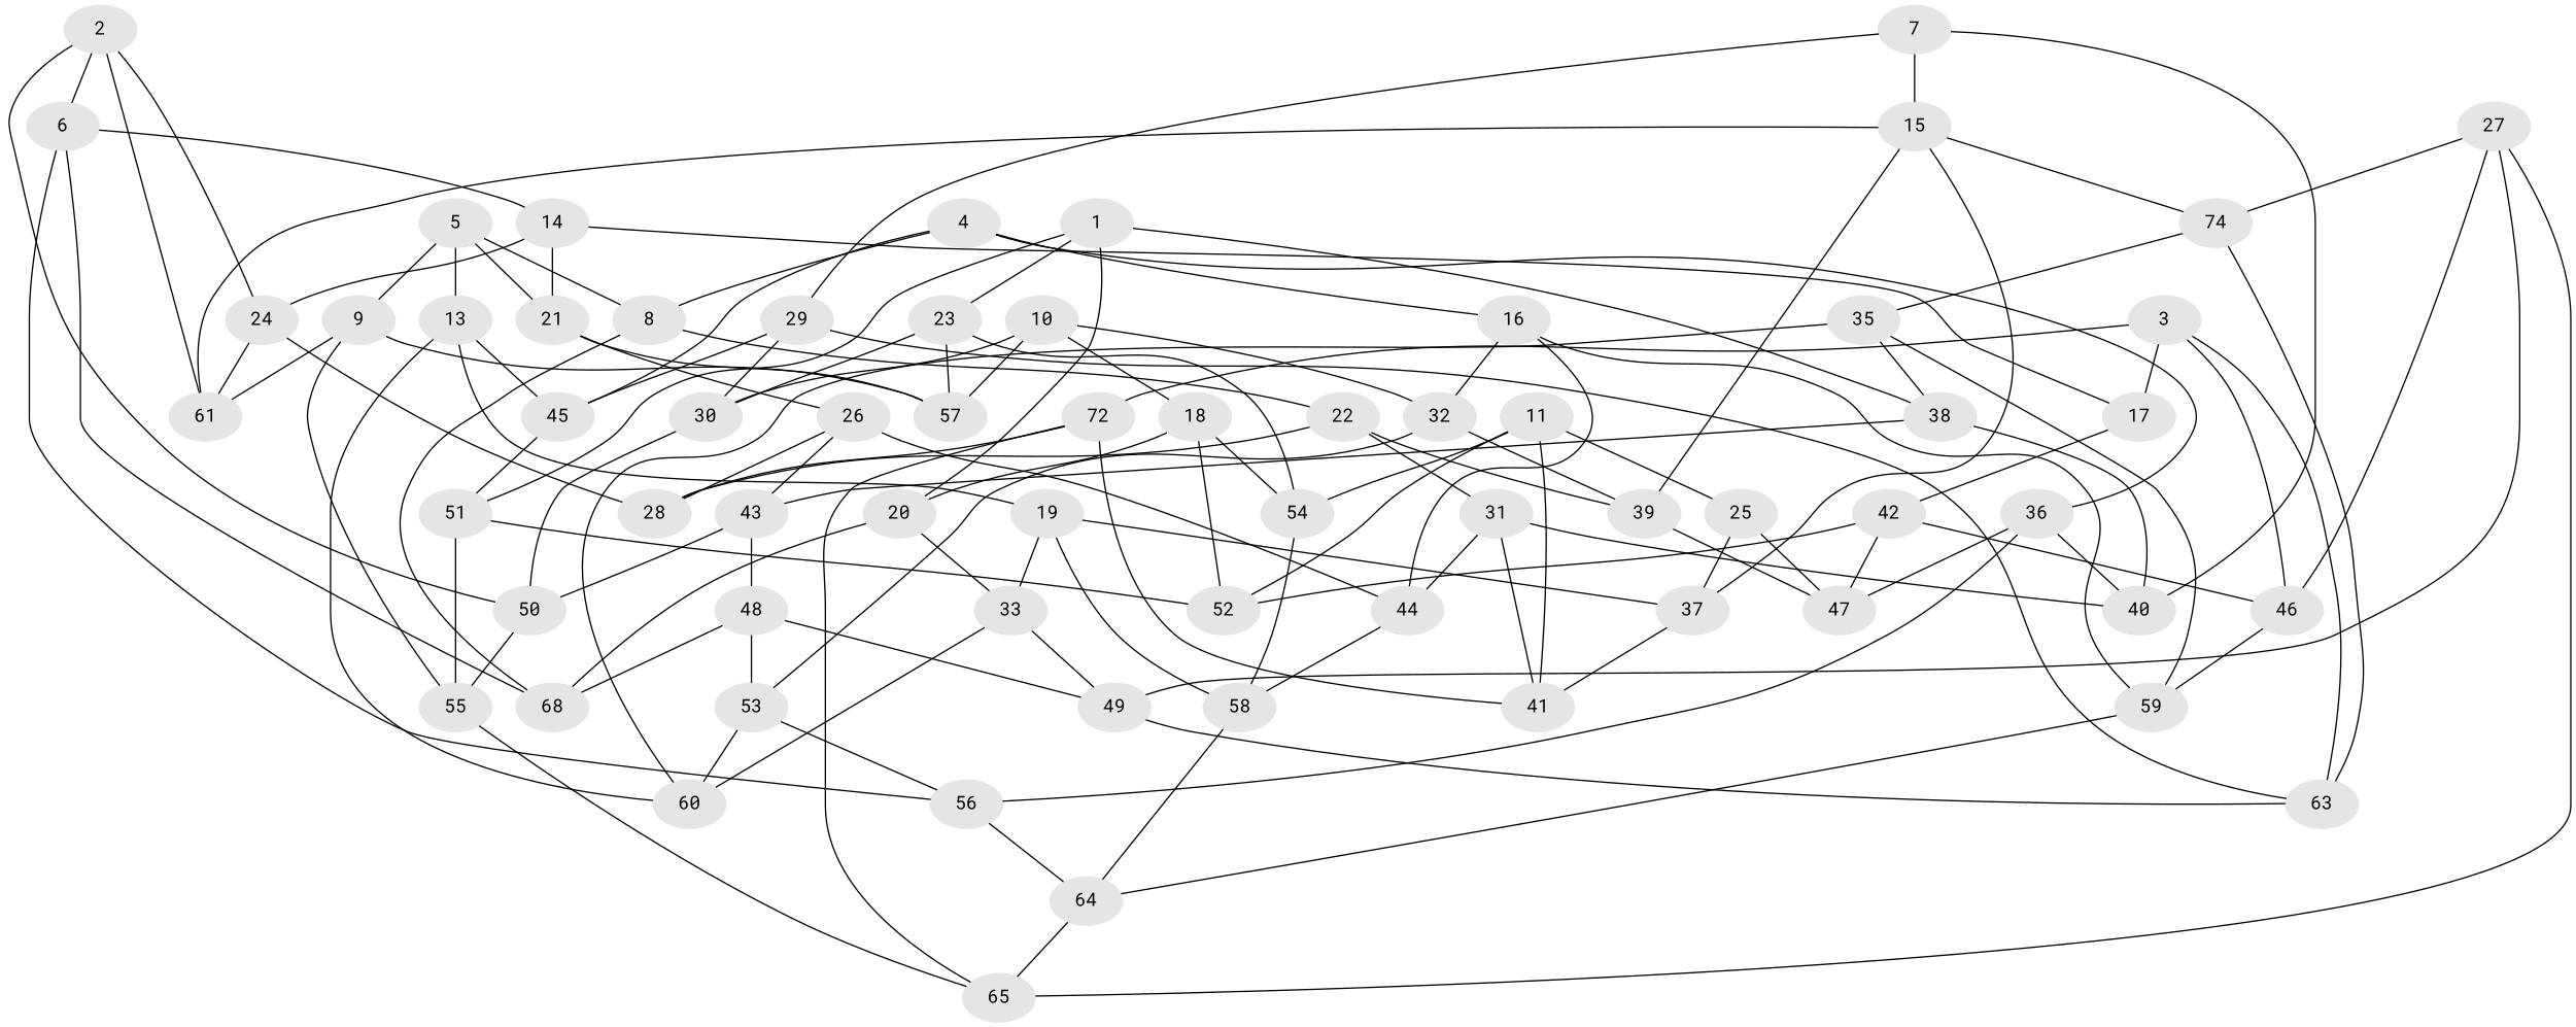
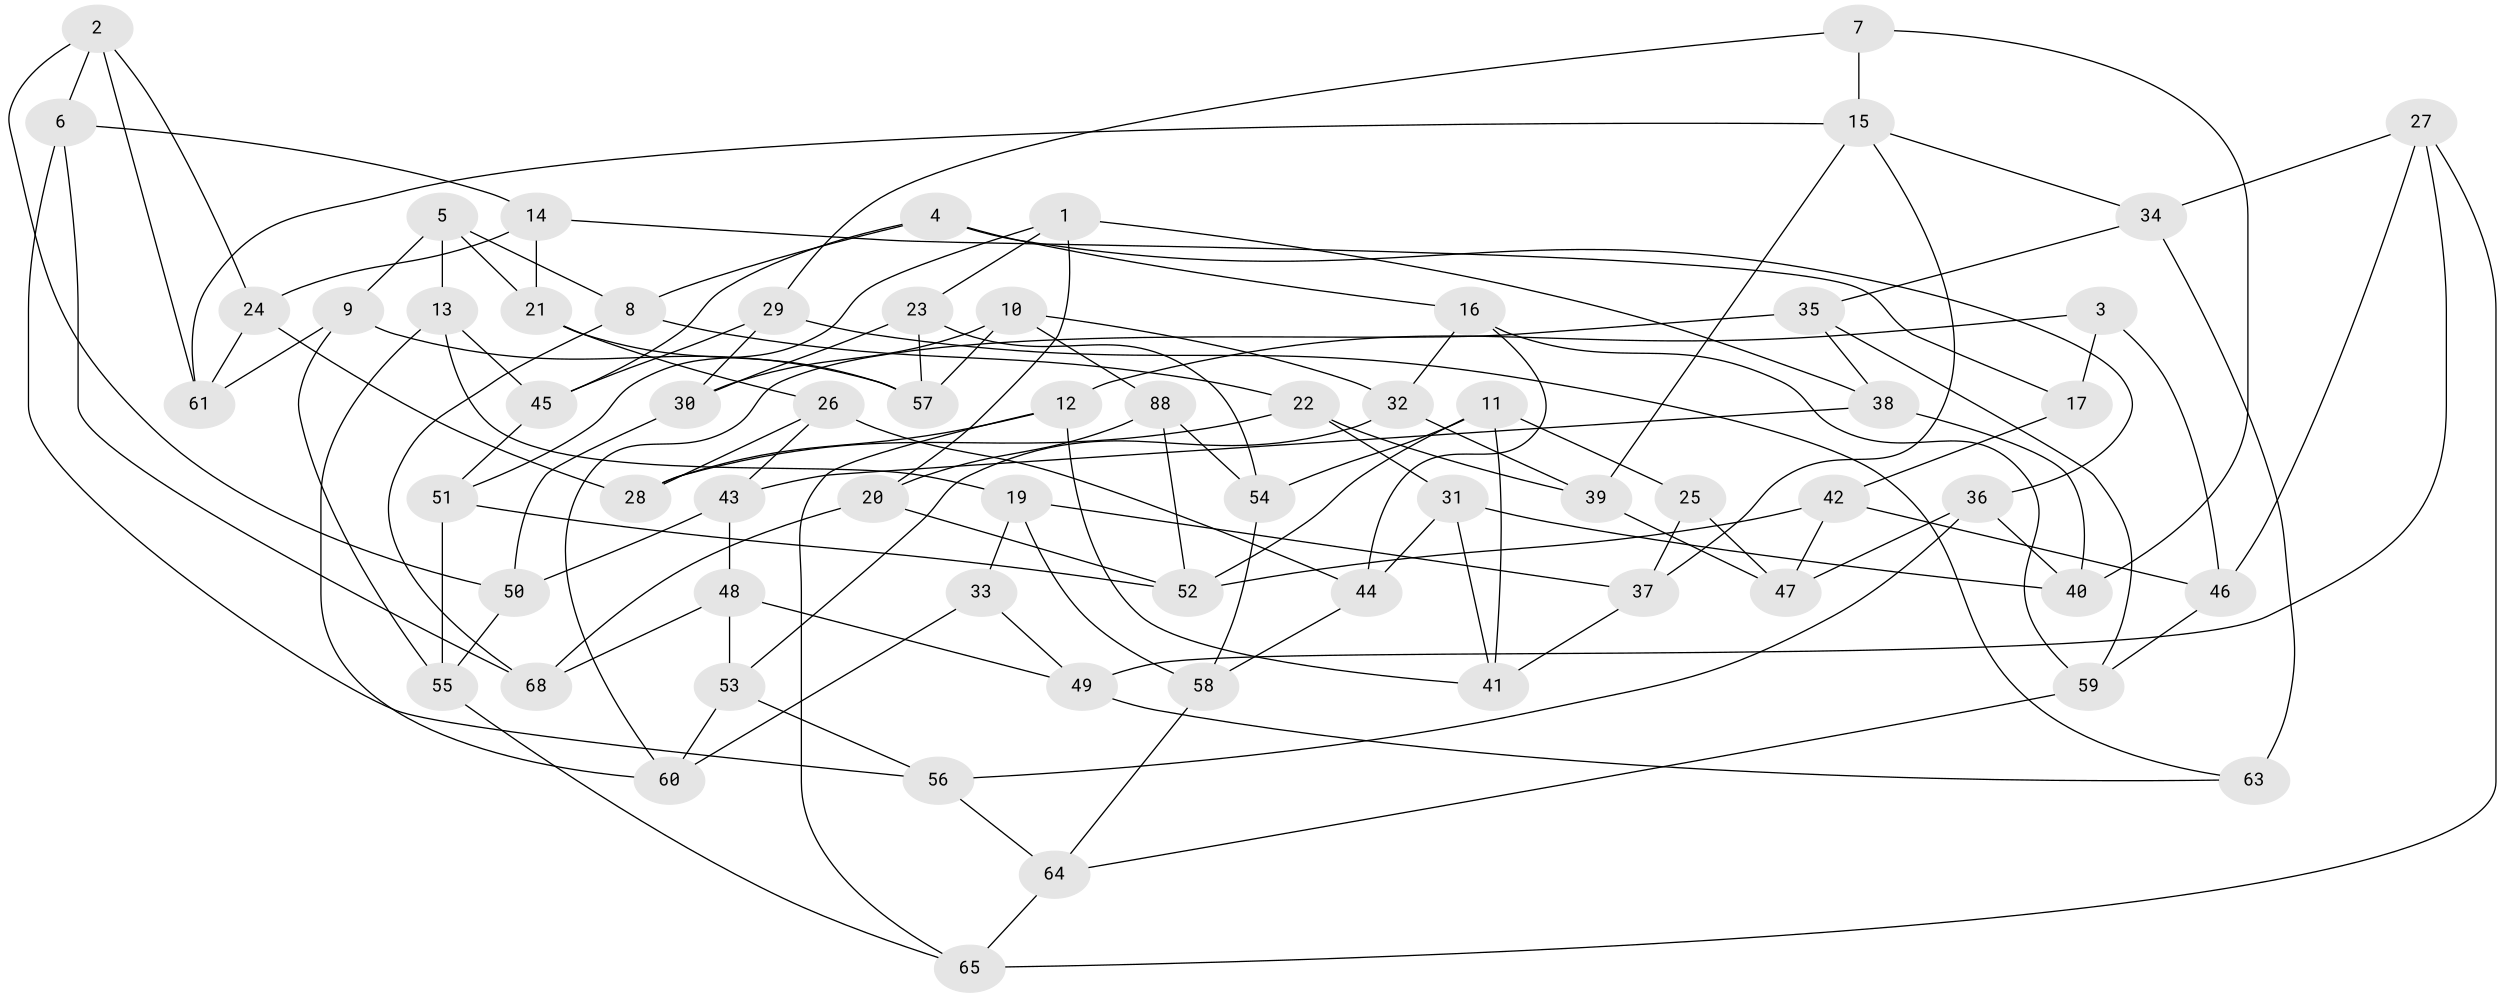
  graph {
    fontname="Roboto Mono"
    node [color=gray90 fontname="Roboto Mono" style=filled]
    edge [fontname="Roboto Mono"]
    1
    20
    23
    38
    51
    n6 [label=68]
    33
    57
    30
    54
    40
    43
    55
    52
    2
    6
    24
    50
    61
    14
    56
    28
    3
-   12 [label=72]
+   12
    17
    46
    63
    41
    65
    42
    59
    4
    8
    16
    36
    45
    22
    32
    44
    47
    5
    9
    13
    21
    19
    60
    26
    64
    7
    15
    29
    39
-   34 [label=74]
+   34
    37
    31
    10
-   18
+   18 [label=88]
    53
    11
    25
    58
    35
    49
    48
    27
    1 -- 20
    1 -- 23
    1 -- 38
    1 -- 51
    20 -- n6
-   20 -- 33
+   20 -- 52
    23 -- 57
    23 -- 30
    23 -- 54
    38 -- 40
    38 -- 43
    51 -- 55
    51 -- 52
    33 -- 60
    33 -- 49
    30 -- 50
    54 -- 58
    43 -- 50
    43 -- 48
    55 -- 65
    2 -- 6
    2 -- 24
    2 -- 50
    2 -- 61
    6 -- n6
    6 -- 14
    6 -- 56
    24 -- 61
    24 -- 28
    50 -- 55
    14 -- 24
    14 -- 17
    14 -- 21
    56 -- 64
    3 -- 12
    3 -- 17
    3 -- 46
-   3 -- 63
    12 -- 28
    12 -- 41
    12 -- 65
    17 -- 42
    46 -- 59
    42 -- 52
    42 -- 46
    42 -- 47
    59 -- 64
    4 -- 8
    4 -- 16
    4 -- 36
    4 -- 45
    8 -- n6
    8 -- 22
    16 -- 59
    16 -- 32
    16 -- 44
    36 -- 40
    36 -- 56
    36 -- 47
    45 -- 51
    22 -- 28
    22 -- 39
    22 -- 31
    32 -- 39
    32 -- 53
    44 -- 58
    5 -- 8
    5 -- 9
    5 -- 13
    5 -- 21
    9 -- 57
    9 -- 55
    9 -- 61
    13 -- 45
    13 -- 19
    13 -- 60
    21 -- 57
    21 -- 26
    19 -- 33
    19 -- 37
    19 -- 58
    26 -- 43
    26 -- 28
    26 -- 44
    64 -- 65
    7 -- 40
    7 -- 15
    7 -- 29
    15 -- 61
    15 -- 39
    15 -- 34
    15 -- 37
    29 -- 30
    29 -- 63
    29 -- 45
    39 -- 47
    34 -- 63
    34 -- 35
    37 -- 41
    31 -- 40
    31 -- 41
    31 -- 44
    10 -- 57
    10 -- 30
    10 -- 32
    10 -- 18
    18 -- 20
    18 -- 54
    18 -- 52
    53 -- 56
    53 -- 60
    11 -- 54
    11 -- 52
    11 -- 41
    11 -- 25
    25 -- 47
    25 -- 37
    58 -- 64
    35 -- 38
    35 -- 59
    35 -- 60
    49 -- 63
    48 -- n6
    48 -- 53
    48 -- 49
    27 -- 46
    27 -- 65
    27 -- 34
    27 -- 49
  }
